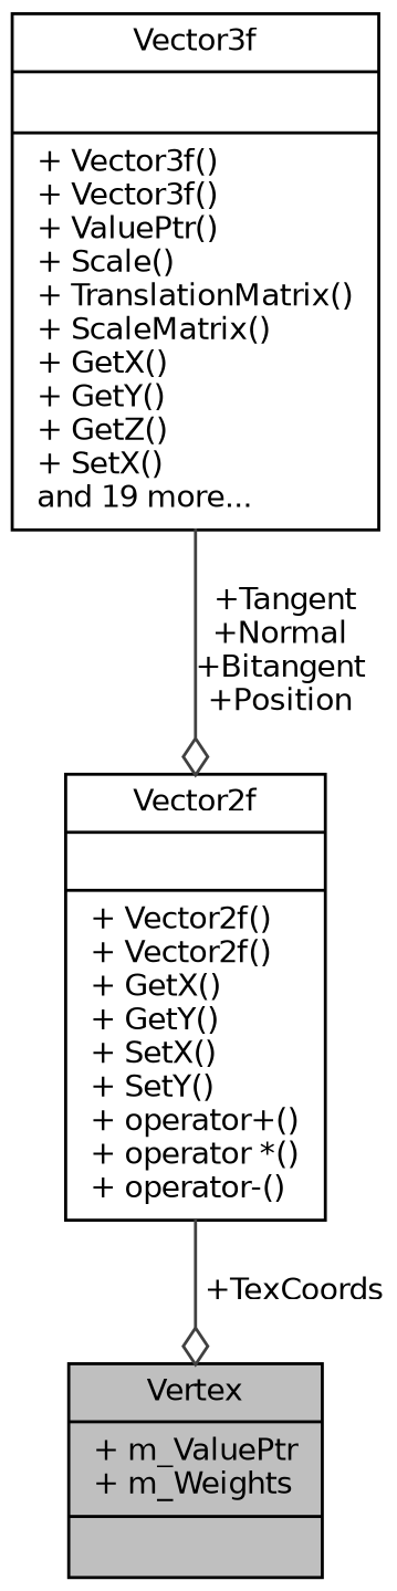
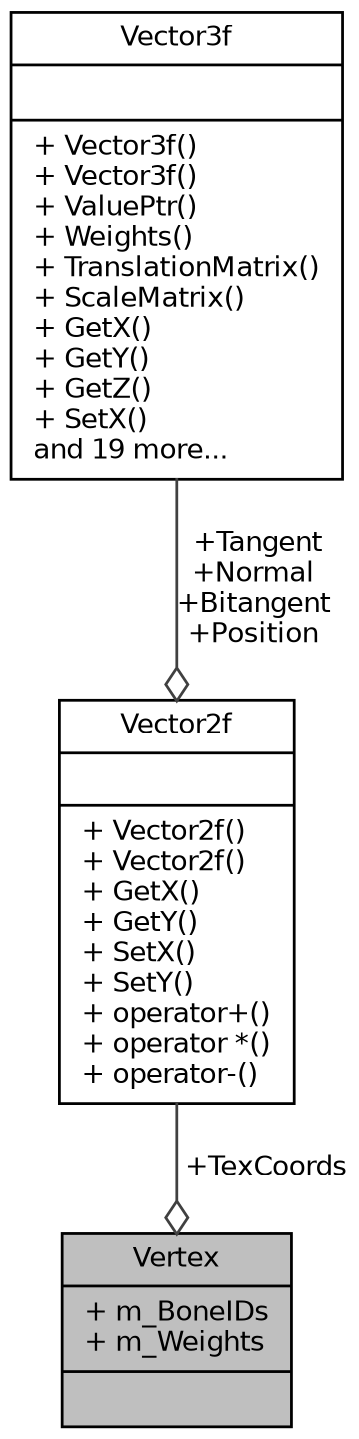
  digraph {
    node [color=black fillcolor=white fontname=Helvetica fontsize=10 shape=record style=filled]
    edge [arrowhead=odiamond color=grey25 fontname=Helvetica fontsize=10 labelfontname=Helvetica labelfontsize=10 style=solid]
-   n1 [fillcolor=grey75 fontcolor=black height=0.2 label="{Vertex\n|+ m_ValuePtr\l+ m_Weights\l|}" width=0.4]
-   n2 [height=0.2 label="{Vector3f\n||+ Vector3f()\l+ Vector3f()\l+ ValuePtr()\l+ Scale()\l+ TranslationMatrix()\l+ ScaleMatrix()\l+ GetX()\l+ GetY()\l+ GetZ()\l+ SetX()\land 19 more...\l}" width=0.4]
+   n1 [fillcolor=grey75 fontcolor=black height=0.2 label="{Vertex\n|+ m_BoneIDs\l+ m_Weights\l|}" width=0.4]
+   n2 [height=0.2 label="{Vector3f\n||+ Vector3f()\l+ Vector3f()\l+ ValuePtr()\l+ Weights()\l+ TranslationMatrix()\l+ ScaleMatrix()\l+ GetX()\l+ GetY()\l+ GetZ()\l+ SetX()\land 19 more...\l}" width=0.4]
    n3 [height=0.2 label="{Vector2f\n||+ Vector2f()\l+ Vector2f()\l+ GetX()\l+ GetY()\l+ SetX()\l+ SetY()\l+ operator+()\l+ operator *()\l+ operator-()\l}" width=0.4]
    n2 -> n3 [label=" +Tangent\n+Normal\n+Bitangent\n+Position"]
    n3 -> n1 [label=" +TexCoords"]
  }
